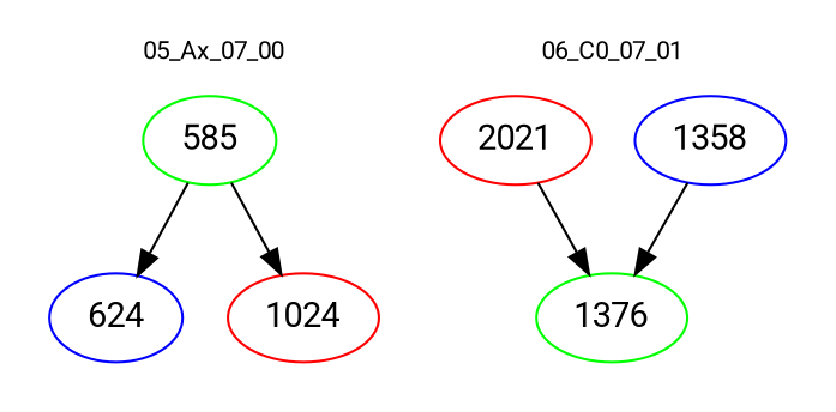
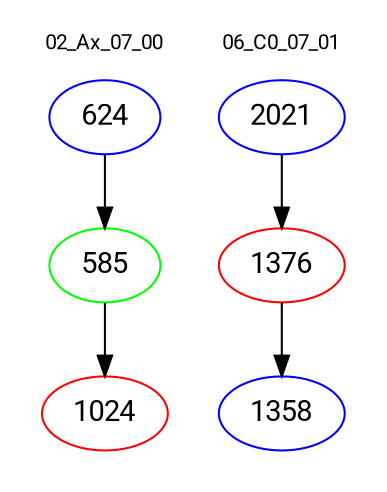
  digraph {
    fontname=Roboto
    node [color=green fontname=Roboto]
    edge [color=black fontname=Roboto]
    n1 [label=585]
    n2 [color=blue label=624]
    n3 [color=red label=1024]
-   n4 [label=1376]
+   n4 [color=red label=1376]
    n5 [color=blue label=1358]
-   n6 [color=red label=2021]
+   n6 [color=blue label=2021]
    subgraph cluster_1 {
      color=white
      fontsize=10
-     label="05_Ax_07_00"
+     label="02_Ax_07_00"
      n1
      n2
      n3
    }
    subgraph cluster_2 {
      color=white
      fontsize=10
      label="06_C0_07_01"
      n4
      n5
      n6
    }
-   n1 -> n2
+   n2 -> n1
    n1 -> n3
-   n5 -> n4
+   n4 -> n5
    n6 -> n4
  }
